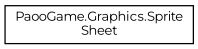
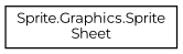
  digraph {
    rankdir=TB
    fontname=Montserrat
-   n1 [color=black fillcolor=white fontname=Montserrat fontsize=10 height=0.2 label="PaooGame.Graphics.Sprite\lSheet" shape=record style=filled width=0.4]
+   n1 [color=black fillcolor=white fontname=Montserrat fontsize=10 height=0.2 label="Sprite.Graphics.Sprite\lSheet" shape=record style=filled width=0.4]
  }
